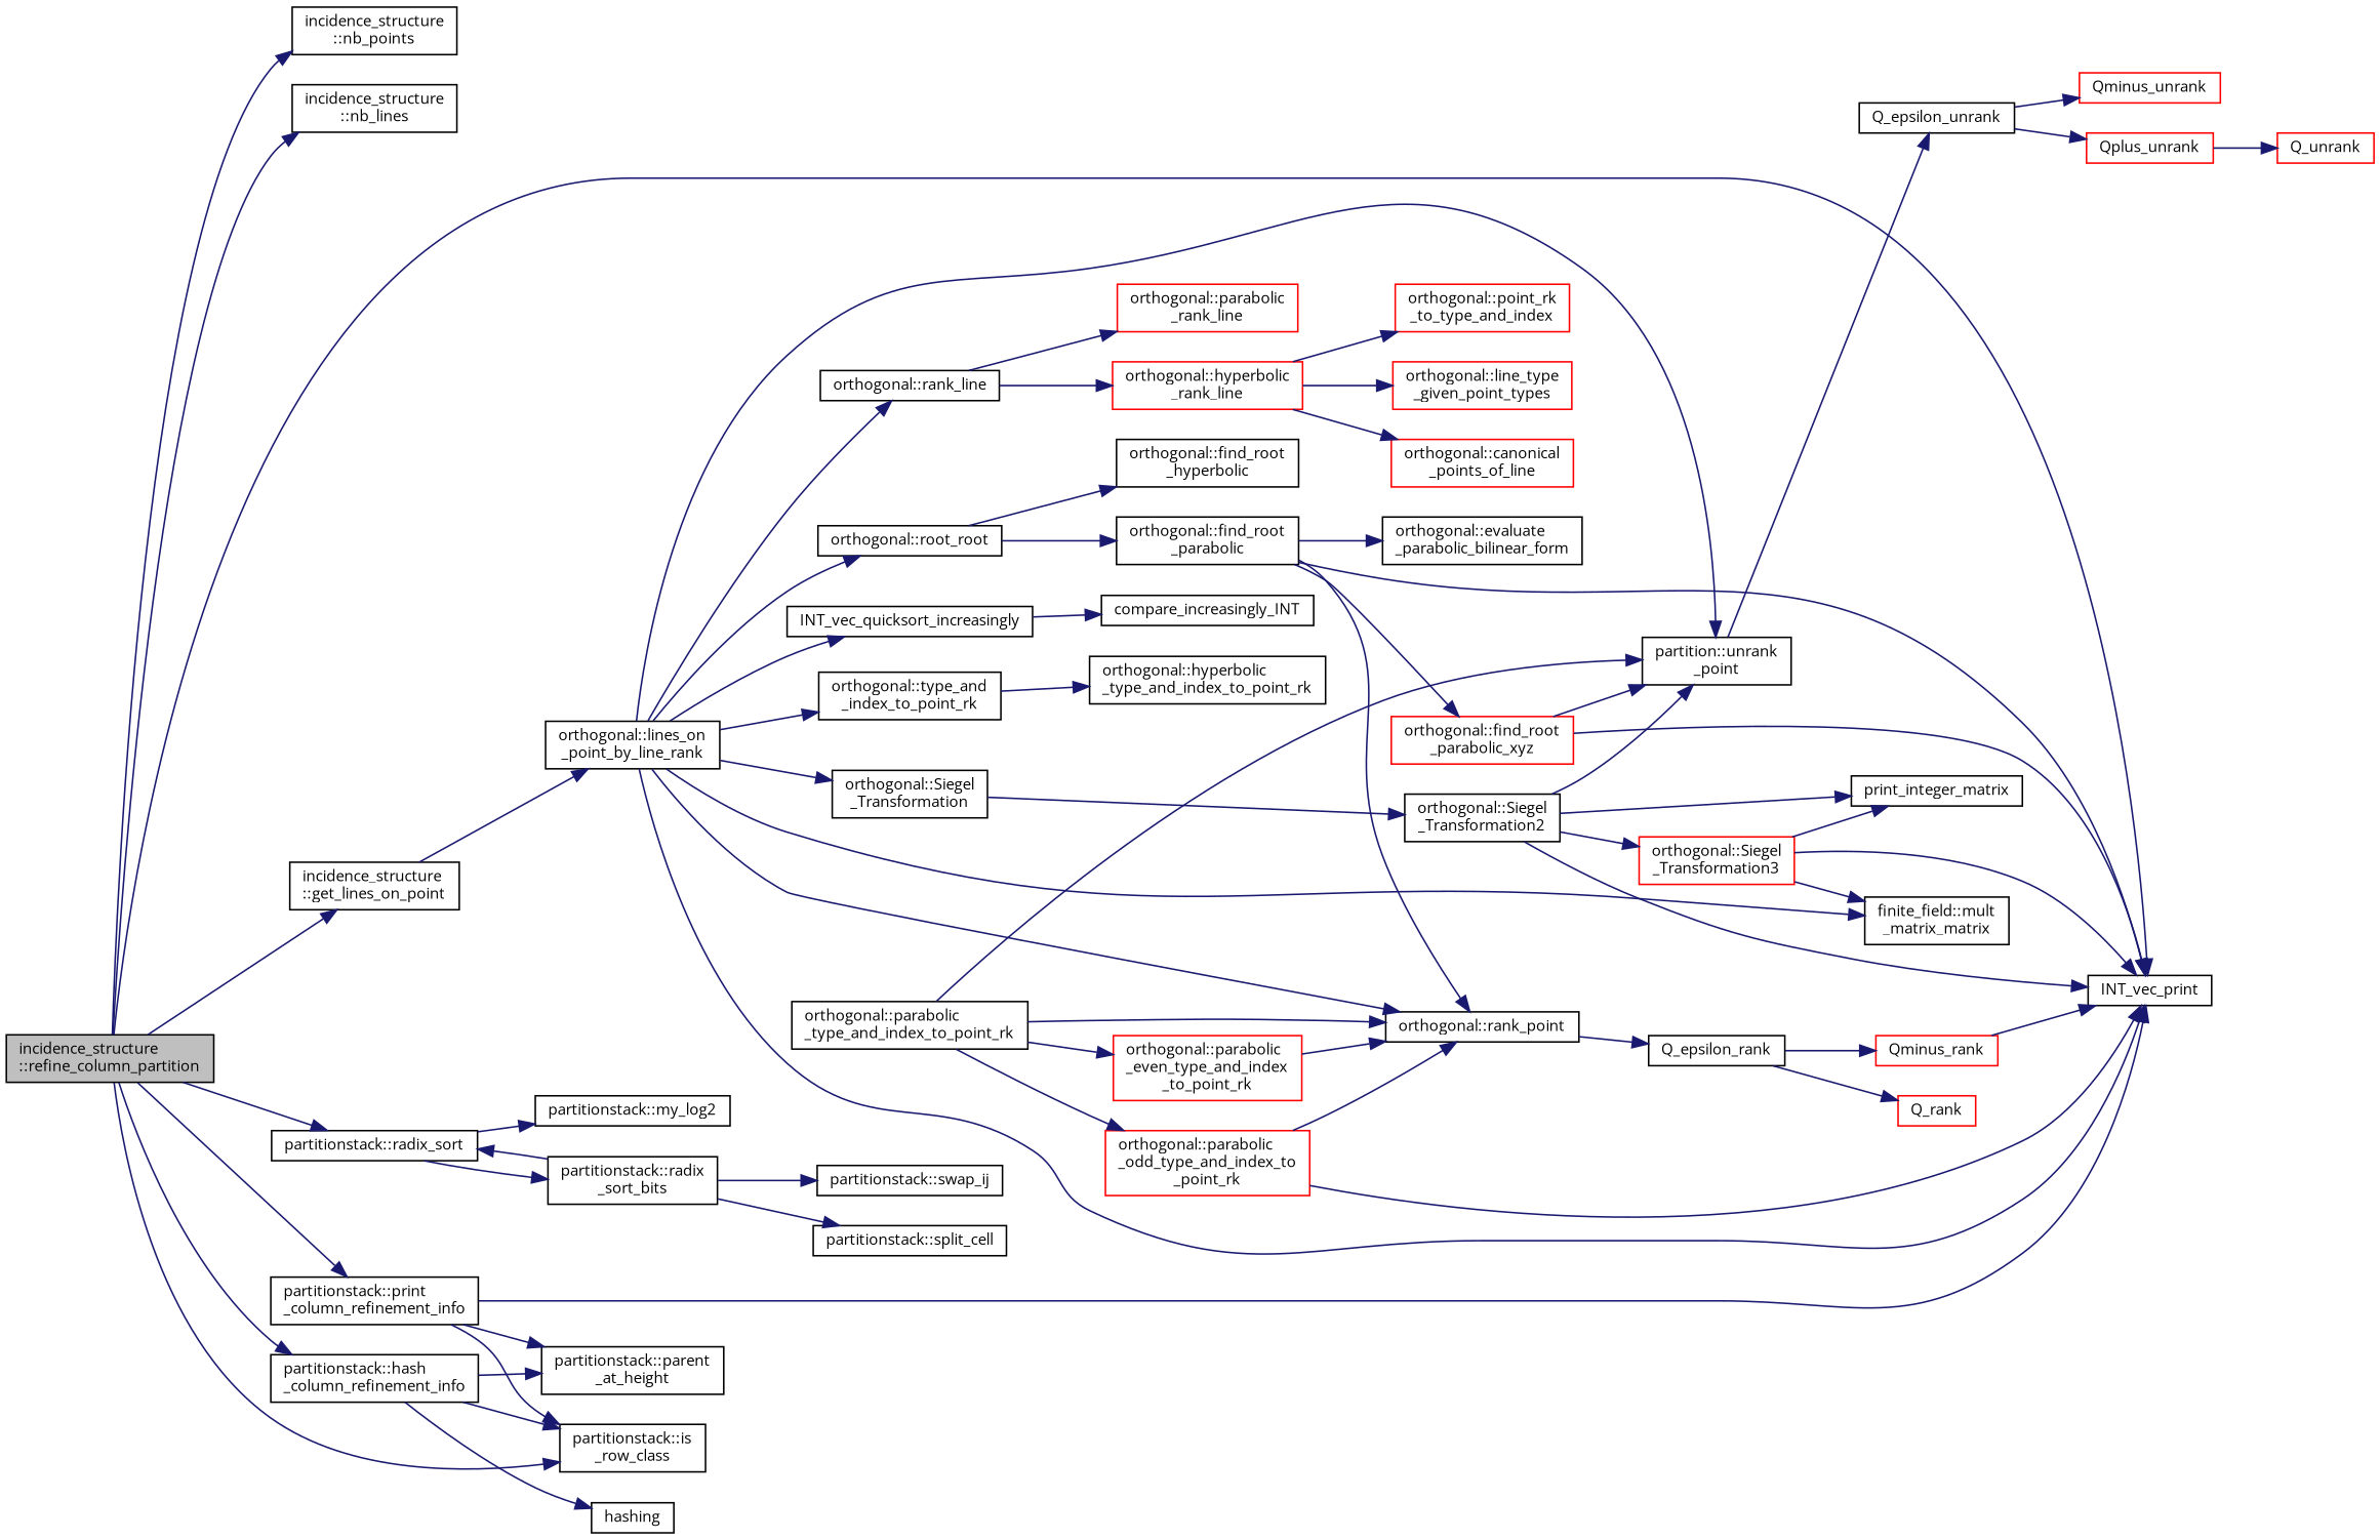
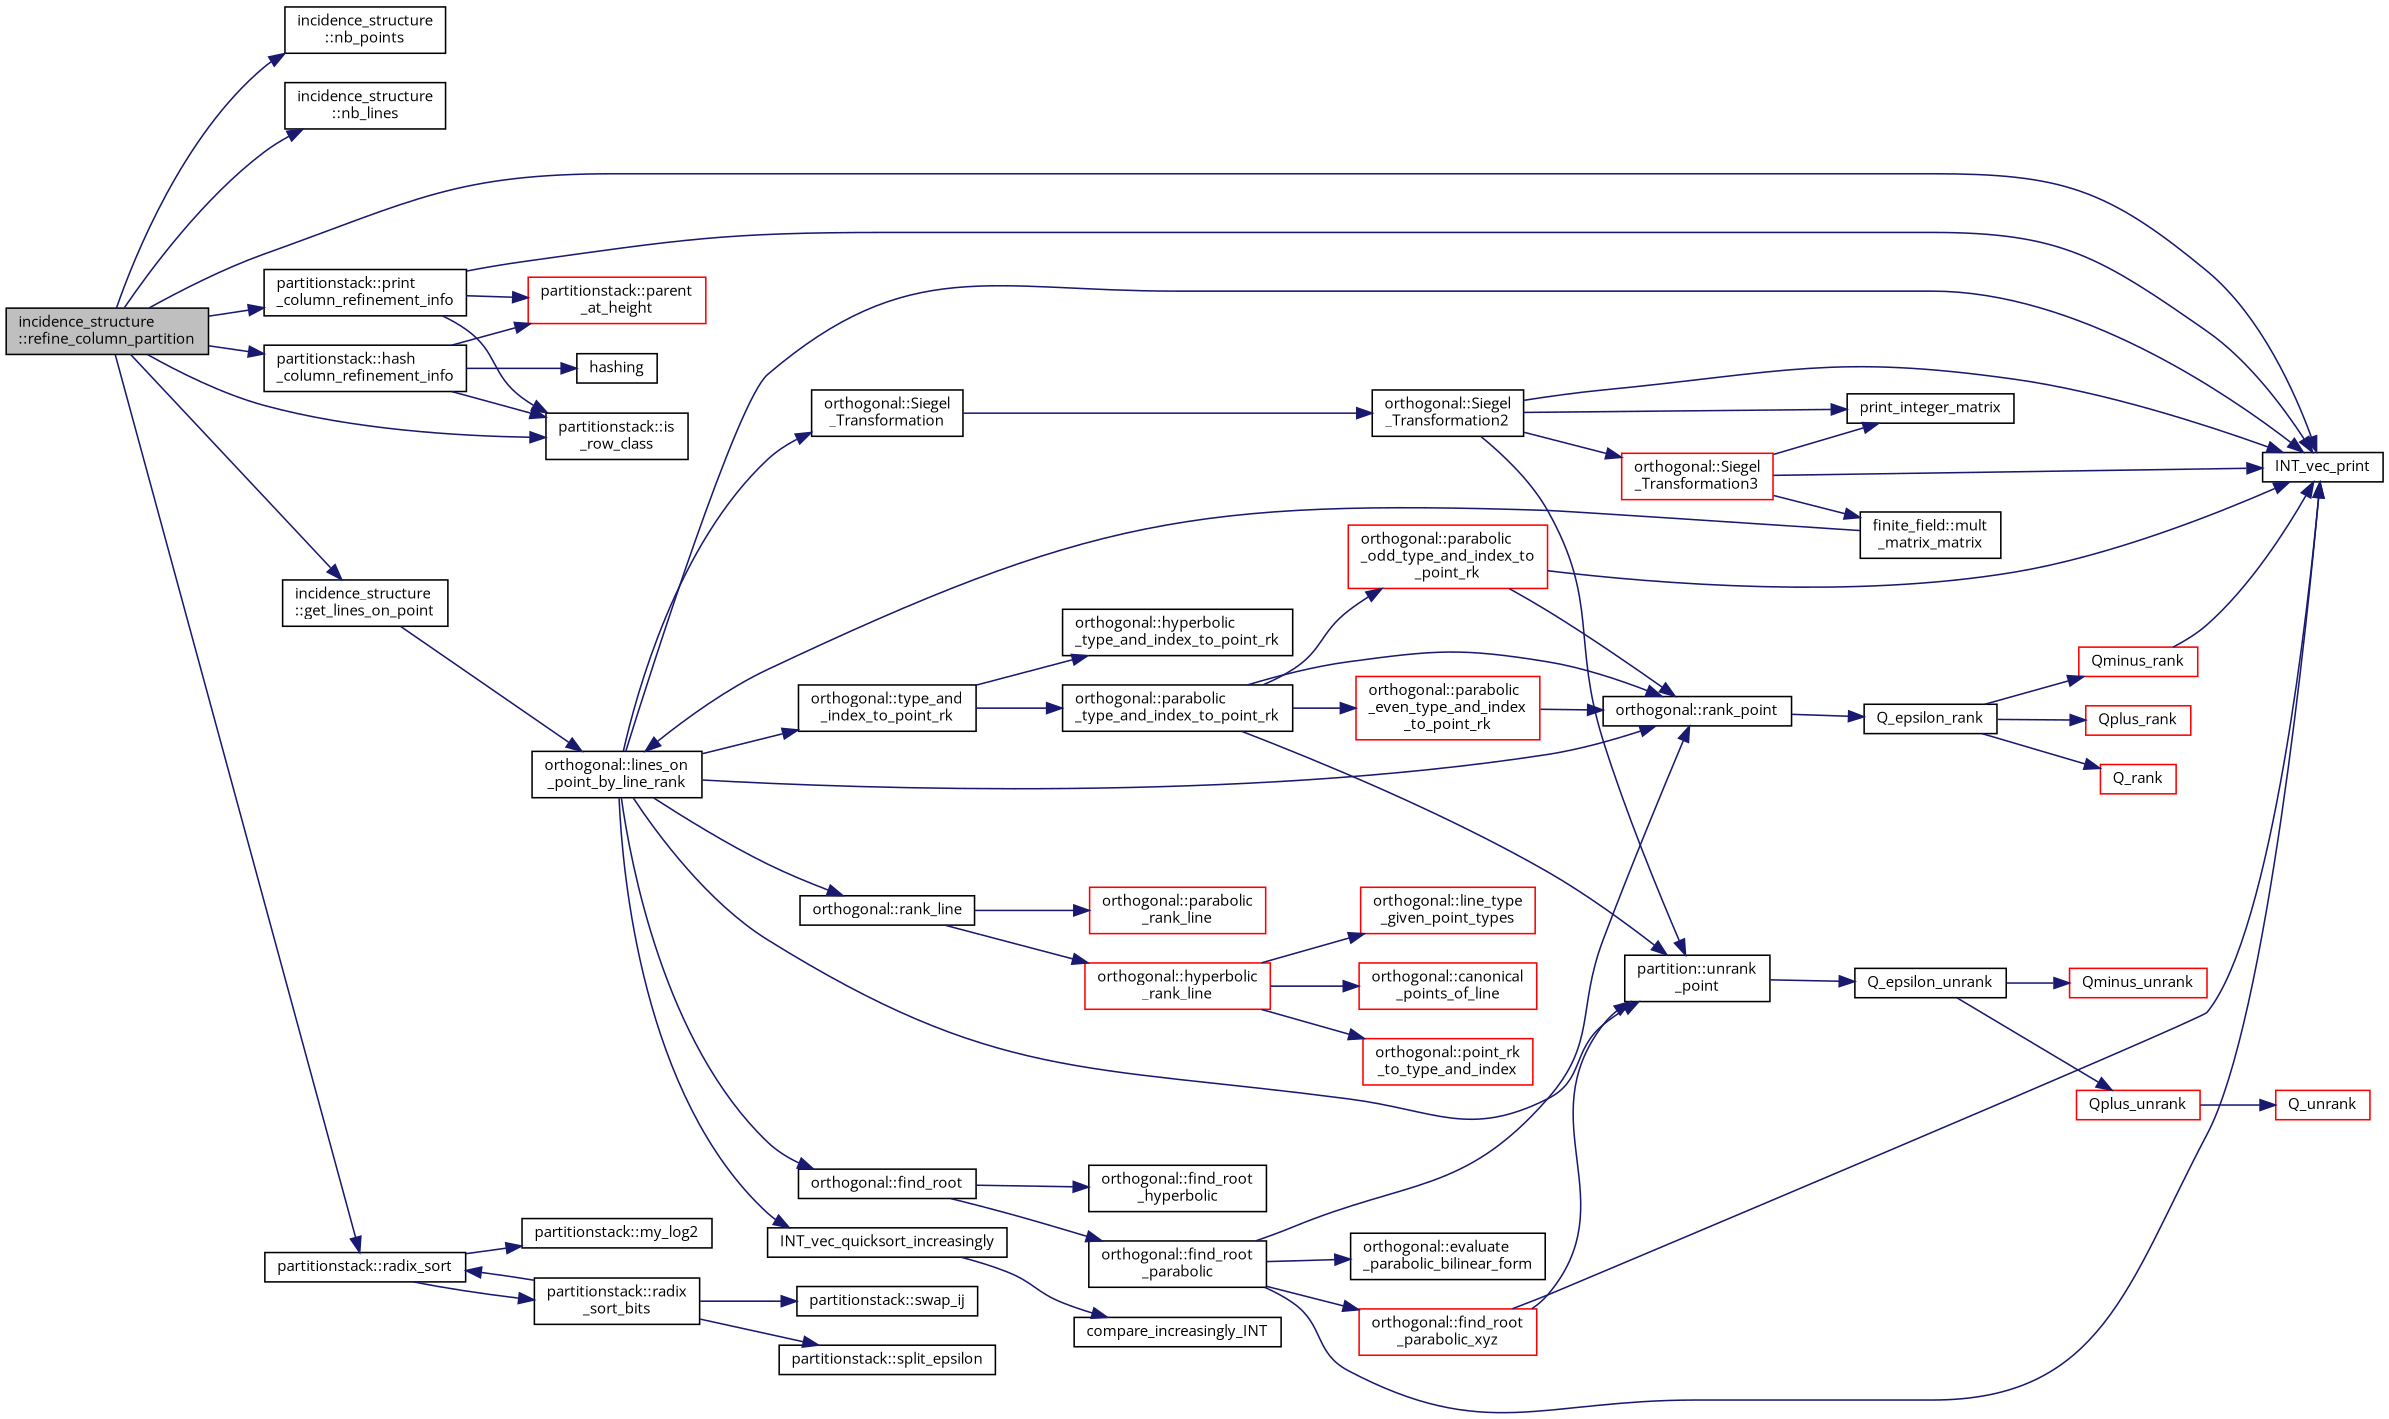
  digraph {
    fontname="Open Sans"
    rankdir=LR
    node [color=black fillcolor=white fontname="Open Sans" fontsize=10 shape=record style=filled]
    edge [color=midnightblue fontname="Open Sans" fontsize=10 labelfontname=Helvetica labelfontsize=10 style=solid]
    n1 [fillcolor=grey75 fontcolor=black height=0.2 label="incidence_structure\l::refine_column_partition" width=0.4]
    n2 [height=0.2 label="incidence_structure\l::nb_points" width=0.4]
    n3 [height=0.2 label="incidence_structure\l::nb_lines" width=0.4]
    n4 [height=0.2 label="partitionstack::is\l_row_class" width=0.4]
    n5 [height=0.2 label="incidence_structure\l::get_lines_on_point" width=0.4]
    n6 [height=0.2 label=INT_vec_print width=0.4]
    n7 [height=0.2 label="partitionstack::radix_sort" width=0.4]
    n8 [height=0.2 label="partitionstack::print\l_column_refinement_info" width=0.4]
    n9 [height=0.2 label="partitionstack::hash\l_column_refinement_info" width=0.4]
    n10 [height=0.2 label="orthogonal::lines_on\l_point_by_line_rank" width=0.4]
    n11 [height=0.2 label="partitionstack::my_log2" width=0.4]
    n12 [height=0.2 label="partitionstack::radix\l_sort_bits" width=0.4]
-   n13 [height=0.2 label="partitionstack::parent\l_at_height" width=0.4]
+   n13 [color=red height=0.2 label="partitionstack::parent\l_at_height" width=0.4]
    n14 [height=0.2 label=hashing width=0.4]
    n15 [height=0.2 label="orthogonal::type_and\l_index_to_point_rk" width=0.4]
    n16 [height=0.2 label="partition::unrank\l_point" width=0.4]
    n17 [height=0.2 label="orthogonal::rank_point" width=0.4]
-   n18 [height=0.2 label="orthogonal::root_root" width=0.4]
+   n18 [height=0.2 label="orthogonal::find_root" width=0.4]
    n19 [height=0.2 label="orthogonal::Siegel\l_Transformation" width=0.4]
    n20 [height=0.2 label="finite_field::mult\l_matrix_matrix" width=0.4]
    n21 [height=0.2 label="orthogonal::rank_line" width=0.4]
    n22 [height=0.2 label=INT_vec_quicksort_increasingly width=0.4]
    n23 [height=0.2 label="orthogonal::hyperbolic\l_type_and_index_to_point_rk" width=0.4]
    n24 [height=0.2 label="orthogonal::parabolic\l_type_and_index_to_point_rk" width=0.4]
    n25 [height=0.2 label=Q_epsilon_unrank width=0.4]
    n26 [height=0.2 label=Q_epsilon_rank width=0.4]
    n27 [height=0.2 label="orthogonal::find_root\l_hyperbolic" width=0.4]
    n28 [height=0.2 label="orthogonal::find_root\l_parabolic" width=0.4]
    n29 [height=0.2 label="orthogonal::Siegel\l_Transformation2" width=0.4]
    n30 [color=red height=0.2 label="orthogonal::hyperbolic\l_rank_line" width=0.4]
    n31 [color=red height=0.2 label="orthogonal::parabolic\l_rank_line" width=0.4]
    n32 [height=0.2 label=compare_increasingly_INT width=0.4]
    n33 [color=red height=0.2 label="orthogonal::parabolic\l_even_type_and_index\l_to_point_rk" width=0.4]
    n34 [color=red height=0.2 label="orthogonal::parabolic\l_odd_type_and_index_to\l_point_rk" width=0.4]
    n35 [color=red height=0.2 label=Qplus_unrank width=0.4]
    n36 [color=red height=0.2 label=Qminus_unrank width=0.4]
    n37 [color=red height=0.2 label=Q_unrank width=0.4]
    n38 [color=red height=0.2 label=Q_rank width=0.4]
+   n39 [color=red height=0.2 label=Qplus_rank width=0.4]
    n40 [color=red height=0.2 label=Qminus_rank width=0.4]
    n41 [color=red height=0.2 label="orthogonal::find_root\l_parabolic_xyz" width=0.4]
    n42 [height=0.2 label="orthogonal::evaluate\l_parabolic_bilinear_form" width=0.4]
    n43 [color=red height=0.2 label="orthogonal::Siegel\l_Transformation3" width=0.4]
    n44 [height=0.2 label=print_integer_matrix width=0.4]
    n45 [color=red height=0.2 label="orthogonal::point_rk\l_to_type_and_index" width=0.4]
    n46 [color=red height=0.2 label="orthogonal::line_type\l_given_point_types" width=0.4]
    n47 [color=red height=0.2 label="orthogonal::canonical\l_points_of_line" width=0.4]
    n48 [height=0.2 label="partitionstack::swap_ij" width=0.4]
-   n49 [height=0.2 label="partitionstack::split_cell" width=0.4]
+   n49 [height=0.2 label="partitionstack::split_epsilon" width=0.4]
    n1 -> n2
    n1 -> n3
    n1 -> n4
    n1 -> n5
    n1 -> n6
    n1 -> n7
    n1 -> n8
    n1 -> n9
    n5 -> n10
    n7 -> n11
    n7 -> n12
    n8 -> n4
    n8 -> n6
    n8 -> n13
    n9 -> n4
    n9 -> n13
    n9 -> n14
    n10 -> n6
    n10 -> n15
    n10 -> n16
    n10 -> n17
    n10 -> n18
    n10 -> n19
-   n10 -> n20
+   n20 -> n10
    n10 -> n21
    n10 -> n22
    n12 -> n7
    n12 -> n48
    n12 -> n49
    n15 -> n23
+   n15 -> n24
    n16 -> n25
    n17 -> n26
    n18 -> n27
    n18 -> n28
    n19 -> n29
    n21 -> n30
    n21 -> n31
    n22 -> n32
    n24 -> n16
    n24 -> n17
    n24 -> n33
    n24 -> n34
    n25 -> n35
    n25 -> n36
    n26 -> n38
+   n26 -> n39
    n26 -> n40
    n28 -> n6
    n28 -> n17
    n28 -> n41
    n28 -> n42
    n29 -> n6
    n29 -> n16
    n29 -> n43
    n29 -> n44
    n30 -> n45
    n30 -> n46
    n30 -> n47
    n33 -> n17
    n34 -> n6
    n34 -> n17
    n35 -> n37
    n40 -> n6
    n41 -> n6
    n41 -> n16
    n43 -> n6
    n43 -> n20
    n43 -> n44
  }
